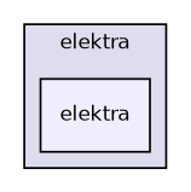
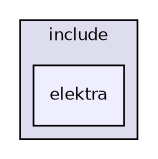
  digraph {
    compound=true
    n1 [fillcolor="#eeeeff" fontname=Helvetica fontsize=10 label=elektra pencolor=black shape=box style=filled]
    subgraph cluster_1 {
      bgcolor="#ddddee"
      fontname=Helvetica
      fontsize=10
-     label=elektra
+     label=include
      pencolor=black
      n1
    }
  }
